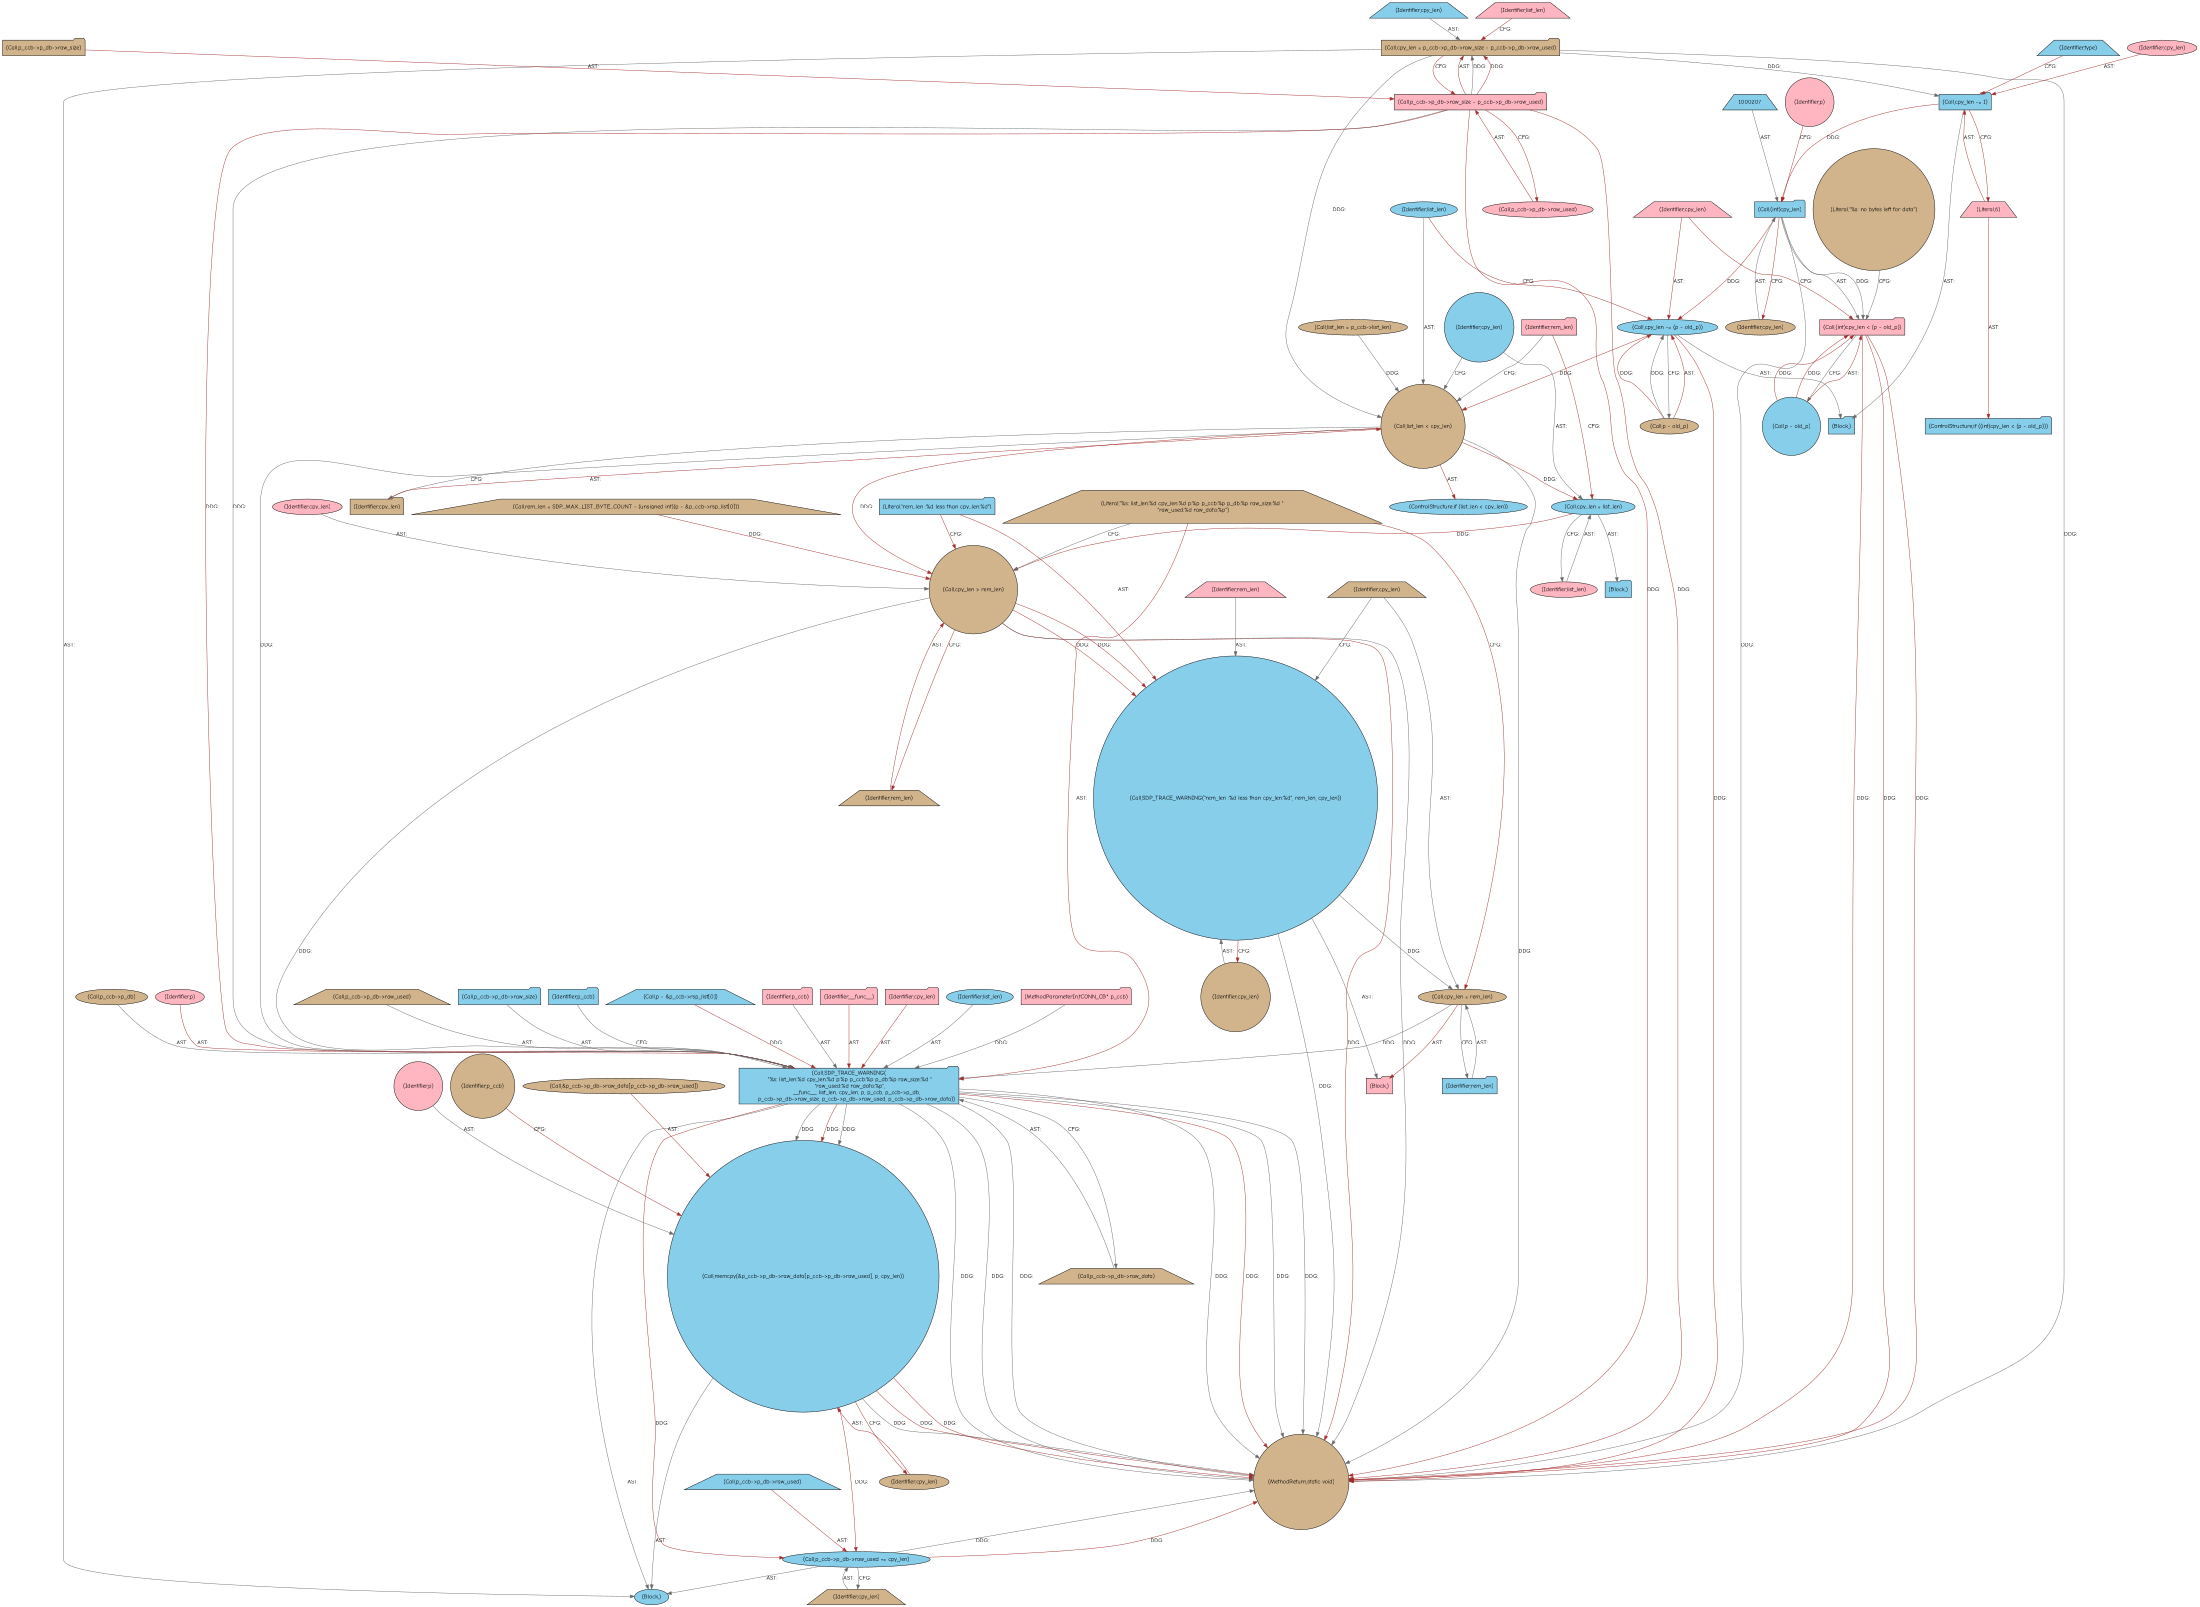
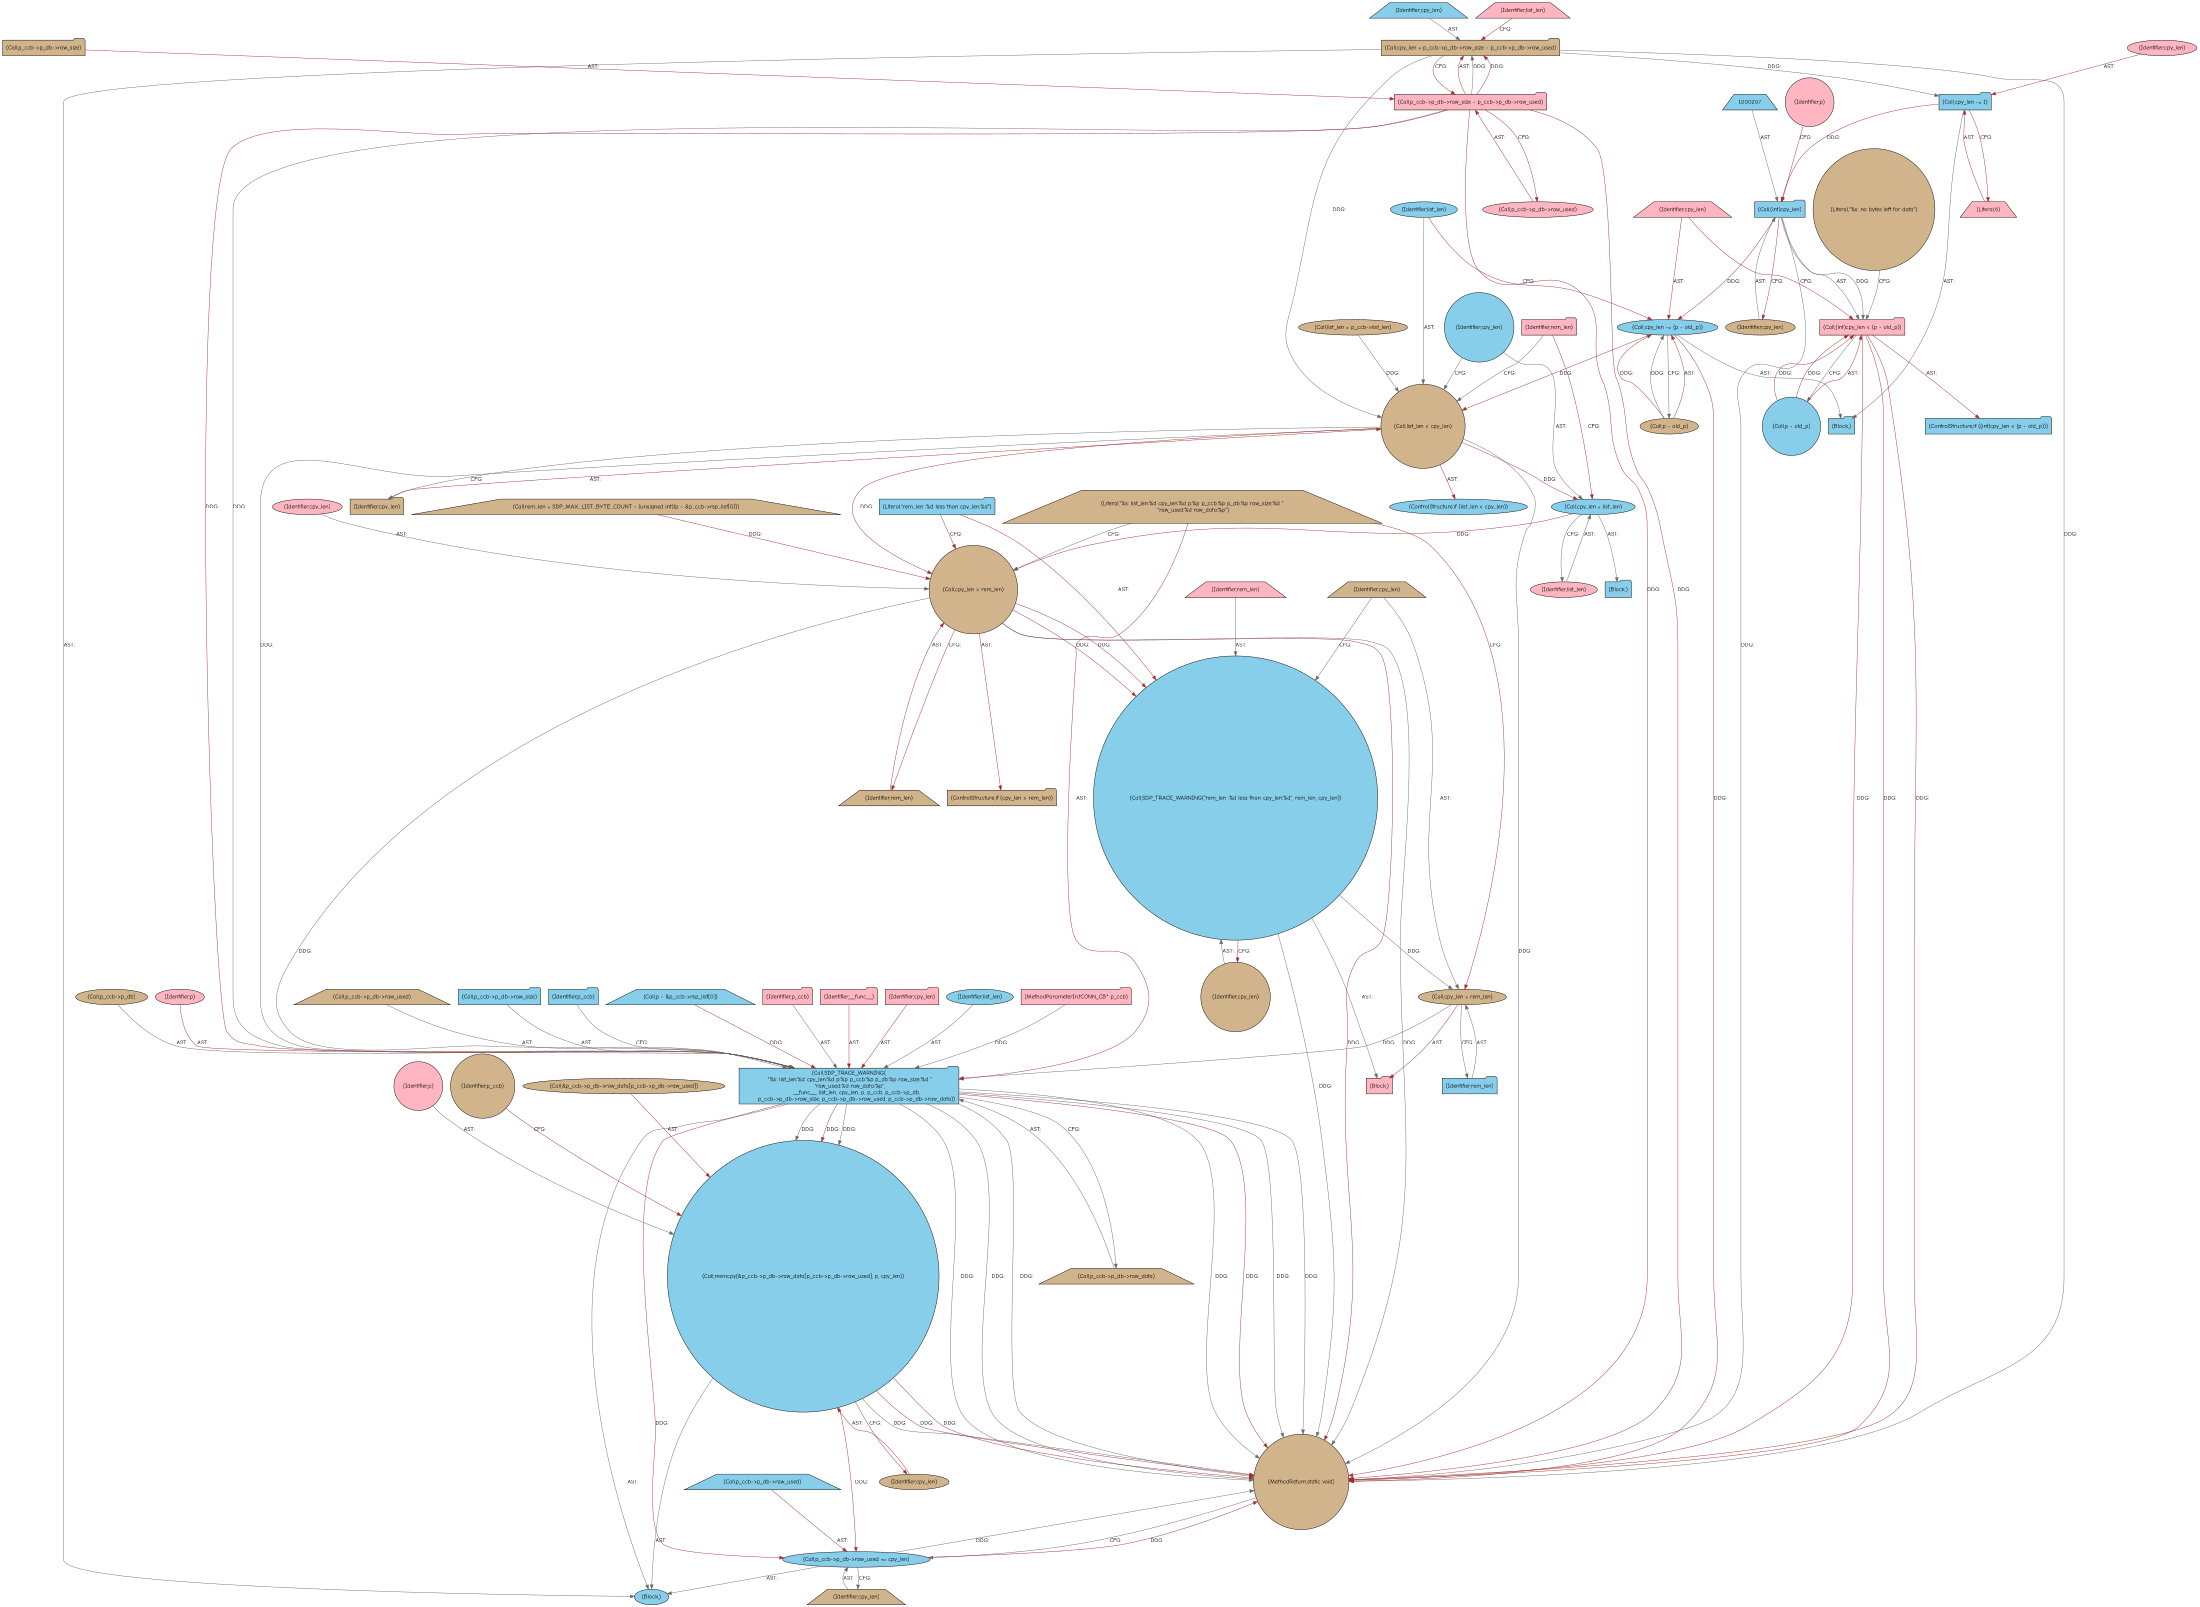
  digraph {
    fontname="Comic Neue"
    node [fillcolor=skyblue fontname="Comic Neue" shape=folder style=filled]
    edge [color=gray40 fontname="Comic Neue"]
    n1 [fillcolor=tan label="(Call,cpy_len = p_ccb->p_db->raw_size - p_ccb->p_db->raw_used)"]
    n2 [fillcolor=lightpink label="(Call,p_ccb->p_db->raw_size - p_ccb->p_db->raw_used)"]
    n3 [label="(Call,cpy_len -= 1)"]
    n4 [fillcolor=tan label="(Call,list_len < cpy_len)" shape=circle]
    n5 [label="(Block,)" shape=ellipse]
    n6 [fillcolor=tan label="(MethodReturn,static void)" shape=circle]
    n7 [label="(Call,SDP_TRACE_WARNING(\n \"%s: list_len:%d cpy_len:%d p:%p p_ccb:%p p_db:%p raw_size:%d \"\n \"raw_used:%d raw_data:%p\",\n        __func__, list_len, cpy_len, p, p_ccb, p_ccb->p_db,\n        p_ccb->p_db->raw_size, p_ccb->p_db->raw_used, p_ccb->p_db->raw_data))"]
    n8 [fillcolor=lightpink label="(Call,p_ccb->p_db->raw_used)" shape=ellipse]
    n9 [label="(Call,(int)cpy_len)"]
    n10 [fillcolor=lightpink label="(Literal,6)" shape=trapezium]
    n11 [label="(Block,)"]
    n12 [label="(Call,cpy_len = list_len)" shape=ellipse]
    n13 [fillcolor=tan label="(Call,cpy_len > rem_len)" shape=circle]
    n14 [fillcolor=tan label="(Identifier,cpy_len)"]
    n15 [label="(ControlStructure,if (list_len < cpy_len))" shape=ellipse]
    n16 [label="(Call,p_ccb->p_db->raw_used += cpy_len)" shape=ellipse]
    n17 [label="(Call,memcpy(&p_ccb->p_db->raw_data[p_ccb->p_db->raw_used], p, cpy_len))" shape=circle]
    n18 [fillcolor=tan label="(Call,p_ccb->p_db->raw_data)" shape=trapezium]
    n19 [fillcolor=lightpink label="(Call,(int)cpy_len < (p - old_p))"]
    n20 [label="(Call,cpy_len -= (p - old_p))" shape=ellipse]
    n21 [fillcolor=tan label="(Identifier,cpy_len)" shape=ellipse]
    n22 [label="(ControlStructure,if ((int)cpy_len < (p - old_p)))"]
    n23 [label="(Call,p - old_p)" shape=circle]
    n24 [fillcolor=tan label="(Call,p - old_p)" shape=ellipse]
    n25 [fillcolor=lightpink label="(Identifier,list_len)" shape=ellipse]
    n26 [label="(Block,)"]
    n27 [label="(Call,SDP_TRACE_WARNING(\"rem_len :%d less than cpy_len:%d\", rem_len, cpy_len))" shape=circle]
    n28 [fillcolor=tan label="(Identifier,rem_len)" shape=trapezium]
+   n29 [fillcolor=tan label="(ControlStructure,if (cpy_len > rem_len))"]
    n30 [fillcolor=tan label="(Call,cpy_len = rem_len)" shape=ellipse]
    n31 [fillcolor=tan label="(Identifier,cpy_len)" shape=circle]
    n32 [fillcolor=lightpink label="(Block,)"]
    n33 [label="(Identifier,rem_len)"]
    n34 [fillcolor=tan label="(Identifier,cpy_len)" shape=ellipse]
    n35 [fillcolor=tan label="(Identifier,cpy_len)" shape=trapezium]
    n36 [fillcolor=lightpink label="(Identifier,rem_len)" shape=trapezium]
    n37 [fillcolor=lightpink label="(Identifier,cpy_len)" shape=ellipse]
    n38 [label="(Identifier,cpy_len)" shape=trapezium]
    n39 [label="(Identifier,list_len)" shape=ellipse]
    n40 [fillcolor=tan label="(Call,p_ccb->p_db)" shape=ellipse]
    n41 [fillcolor=lightpink label="(Identifier,p)" shape=ellipse]
    n42 [fillcolor=tan label="(Literal,\"%s: list_len:%d cpy_len:%d p:%p p_ccb:%p p_db:%p raw_size:%d \"\n \"raw_used:%d raw_data:%p\")" shape=trapezium]
    n43 [label="(Literal,\"rem_len :%d less than cpy_len:%d\")"]
    n44 [fillcolor=lightpink label="(Identifier,p)" shape=circle]
    n45 [fillcolor=tan label="(Call,p_ccb->p_db->raw_used)" shape=trapezium]
    n46 [fillcolor=tan label="(Call,list_len = p_ccb->list_len)" shape=ellipse]
-   n47 [label="(Identifier,type)" shape=trapezium]
    n48 [fillcolor=tan label="(Literal,\"%s: no bytes left for data\")" shape=circle]
    n49 [label="(Call,p_ccb->p_db->raw_size)"]
    n50 [label="(Identifier,p_ccb)"]
    n51 [label="(Call,p_ccb->p_db->raw_used)" shape=trapezium]
    n52 [fillcolor=lightpink label="(Identifier,list_len)" shape=trapezium]
    n53 [label="(Call,p - &p_ccb->rsp_list[0])" shape=trapezium]
    n54 [fillcolor=tan label="(Identifier,cpy_len)" shape=trapezium]
    n55 [fillcolor=tan label="(Identifier,p_ccb)" shape=circle]
    n56 [fillcolor=tan label="(Call,p_ccb->p_db->raw_size)"]
    n57 [fillcolor=lightpink label="(Identifier,p_ccb)"]
    n58 [fillcolor=lightpink label="(Identifier,p)" shape=circle]
    n59 [fillcolor=tan label="(Call,rem_len = SDP_MAX_LIST_BYTE_COUNT - (unsigned int)(p - &p_ccb->rsp_list[0]))" shape=trapezium]
    n60 [fillcolor=tan label="(Call,&p_ccb->p_db->raw_data[p_ccb->p_db->raw_used])" shape=ellipse]
    n61 [fillcolor=lightpink label="(Identifier,__func__)"]
    n62 [fillcolor=lightpink label="(Identifier,cpy_len)"]
    n63 [fillcolor=lightpink label="(Identifier,cpy_len)" shape=ellipse]
    n64 [fillcolor=lightpink label="(Identifier,cpy_len)" shape=trapezium]
    n65 [label="(Identifier,list_len)" shape=ellipse]
    n66 [fillcolor=lightpink label="(MethodParameterIn,tCONN_CB* p_ccb)"]
    n67 [label="(Identifier,cpy_len)" shape=circle]
    n68 [fillcolor=lightpink label="(Identifier,rem_len)"]
    1000207 [shape=trapezium]
    n1 -> n2 [color=brown label="CFG: "]
    n1 -> n3 [label="DDG: "]
    n1 -> n4 [label="DDG: "]
    n1 -> n5 [label="AST: "]
    n1 -> n6 [label="DDG: "]
    n2 -> n1 [color=brown label="AST: "]
    n2 -> n1 [label="DDG: "]
    n2 -> n1 [color=brown label="DDG: "]
    n2 -> n6 [color=brown label="DDG: "]
    n2 -> n6 [color=brown label="DDG: "]
    n2 -> n7 [label="DDG: "]
    n2 -> n7 [color=brown label="DDG: "]
    n2 -> n8 [color=brown label="CFG: "]
    n3 -> n9 [color=brown label="DDG: "]
    n3 -> n10 [color=brown label="CFG: "]
    n3 -> n11 [label="AST: "]
    n4 -> n6 [label="DDG: "]
    n4 -> n7 [label="DDG: "]
    n4 -> n12 [color=brown label="DDG: "]
    n4 -> n13 [color=brown label="DDG: "]
    n4 -> n14 [label="CFG: "]
    n4 -> n15 [color=brown label="AST: "]
+   n6 -> n16 [label="CFG: "]
    n7 -> n5 [label="AST: "]
    n7 -> n6 [label="DDG: "]
    n7 -> n6 [color=brown label="DDG: "]
    n7 -> n6 [label="DDG: "]
    n7 -> n6 [label="DDG: "]
    n7 -> n6 [label="DDG: "]
    n7 -> n6 [label="DDG: "]
    n7 -> n6 [label="DDG: "]
    n7 -> n16 [color=brown label="DDG: "]
    n7 -> n17 [label="DDG: "]
    n7 -> n17 [color=brown label="DDG: "]
    n7 -> n17 [label="DDG: "]
    n7 -> n18 [label="CFG: "]
    n8 -> n2 [color=brown label="AST: "]
    n9 -> n6 [label="DDG: "]
    n9 -> n19 [label="AST: "]
    n9 -> n19 [label="DDG: "]
    n9 -> n20 [color=brown label="DDG: "]
    n9 -> n21 [color=brown label="CFG: "]
    n10 -> n3 [color=brown label="AST: "]
    n12 -> n13 [color=brown label="DDG: "]
    n12 -> n25 [label="CFG: "]
    n12 -> n26 [label="AST: "]
    n13 -> n6 [color=brown label="DDG: "]
    n13 -> n6 [label="DDG: "]
    n13 -> n7 [label="DDG: "]
    n13 -> n27 [color=brown label="DDG: "]
    n13 -> n27 [color=brown label="DDG: "]
    n13 -> n28 [color=brown label="CFG: "]
+   n13 -> n29 [color=brown label="AST: "]
    n14 -> n4 [color=brown label="AST: "]
    n16 -> n5 [label="AST: "]
    n16 -> n6 [color=brown label="DDG: "]
    n16 -> n6 [label="DDG: "]
    n16 -> n35 [label="CFG: "]
    n17 -> n5 [label="AST: "]
    n17 -> n6 [color=brown label="DDG: "]
    n17 -> n6 [label="DDG: "]
    n17 -> n6 [color=brown label="DDG: "]
    n17 -> n16 [color=brown label="DDG: "]
    n17 -> n34 [color=brown label="CFG: "]
    n18 -> n7 [label="AST: "]
    n19 -> n6 [color=brown label="DDG: "]
    n19 -> n6 [color=brown label="DDG: "]
    n19 -> n6 [color=brown label="DDG: "]
-   n10 -> n22 [color=brown label="AST: "]
+   n19 -> n22 [color=brown label="AST: "]
    n19 -> n23 [label="CFG: "]
    n20 -> n4 [color=brown label="DDG: "]
    n20 -> n6 [color=brown label="DDG: "]
    n20 -> n11 [label="AST: "]
    n20 -> n24 [label="CFG: "]
    n21 -> n9 [label="AST: "]
    n23 -> n19 [color=brown label="AST: "]
    n23 -> n19 [color=brown label="DDG: "]
    n23 -> n19 [color=brown label="DDG: "]
    n24 -> n20 [color=brown label="AST: "]
    n24 -> n20 [color=brown label="DDG: "]
    n24 -> n20 [label="DDG: "]
    n25 -> n12 [label="AST: "]
    n27 -> n6 [label="DDG: "]
    n27 -> n30 [label="DDG: "]
    n27 -> n31 [color=brown label="CFG: "]
    n27 -> n32 [label="AST: "]
    n28 -> n13 [color=brown label="AST: "]
    n30 -> n7 [label="DDG: "]
    n30 -> n32 [color=brown label="AST: "]
    n30 -> n33 [label="CFG: "]
    n31 -> n27 [label="AST: "]
    n33 -> n30 [label="AST: "]
    n34 -> n17 [color=brown label="AST: "]
    n35 -> n16 [label="AST: "]
    n36 -> n27 [label="AST: "]
    n37 -> n13 [label="AST: "]
    n38 -> n1 [label="AST: "]
    n39 -> n4 [label="AST: "]
    n39 -> n20 [color=brown label="CFG: "]
    n40 -> n7 [label="AST: "]
    n41 -> n7 [color=brown label="AST: "]
    n42 -> n7 [color=brown label="AST: "]
    n42 -> n13 [label="CFG: "]
    n42 -> n30 [color=brown label="CFG: "]
    n43 -> n13 [color=brown label="CFG: "]
    n43 -> n27 [color=brown label="AST: "]
    n44 -> n17 [label="AST: "]
    n45 -> n7 [label="AST: "]
    n46 -> n4 [label="DDG: "]
-   n47 -> n3 [color=brown label="CFG: "]
    n48 -> n19 [label="CFG: "]
    n49 -> n7 [label="AST: "]
    n50 -> n7 [label="CFG: "]
    n51 -> n16 [color=brown label="AST: "]
    n52 -> n1 [color=brown label="CFG: "]
    n53 -> n7 [color=brown label="DDG: "]
    n54 -> n27 [label="CFG: "]
    n54 -> n30 [label="AST: "]
    n55 -> n17 [color=brown label="CFG: "]
    n56 -> n2 [color=brown label="AST: "]
    n57 -> n7 [label="AST: "]
    n58 -> n9 [color=brown label="CFG: "]
    n59 -> n13 [color=brown label="DDG: "]
    n60 -> n17 [color=brown label="AST: "]
    n61 -> n7 [color=brown label="AST: "]
    n62 -> n7 [color=brown label="AST: "]
    n63 -> n3 [color=brown label="AST: "]
    n64 -> n19 [color=brown label="CFG: "]
    n64 -> n20 [color=brown label="AST: "]
    n65 -> n7 [label="AST: "]
    n66 -> n7 [label="DDG: "]
    n67 -> n4 [label="CFG: "]
    n67 -> n12 [label="AST: "]
    n68 -> n4 [label="CFG: "]
    n68 -> n12 [color=brown label="CFG: "]
    1000207 -> n9 [label="AST: "]
  }
